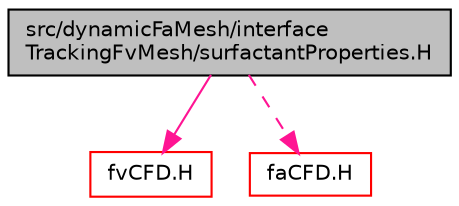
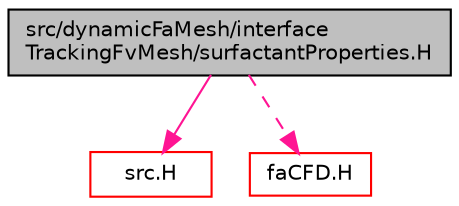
  digraph {
    node [color=red fontname=Helvetica fontsize=10 shape=record]
    edge [color=deeppink fontname=Helvetica fontsize=10 labelfontname=Helvetica labelfontsize=10]
    n1 [color=black fillcolor=grey75 fontcolor=black height=0.2 label="src/dynamicFaMesh/interface\lTrackingFvMesh/surfactantProperties.H" style=filled width=0.4]
-   n2 [height=0.2 label="fvCFD.H" width=0.4]
+   n2 [height=0.2 label="src.H" width=0.4]
    n3 [height=0.2 label="faCFD.H" width=0.4]
    n1 -> n2 [style=solid]
    n1 -> n3 [style=dashed]
  }
